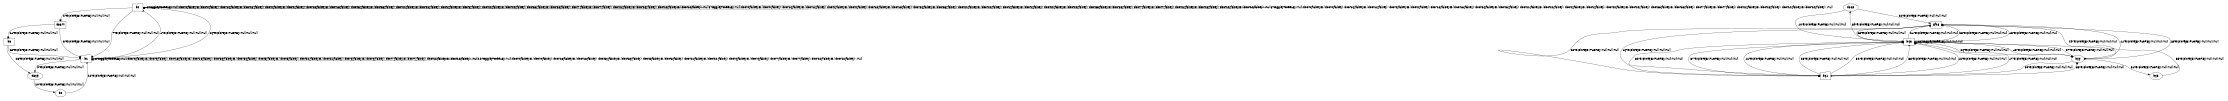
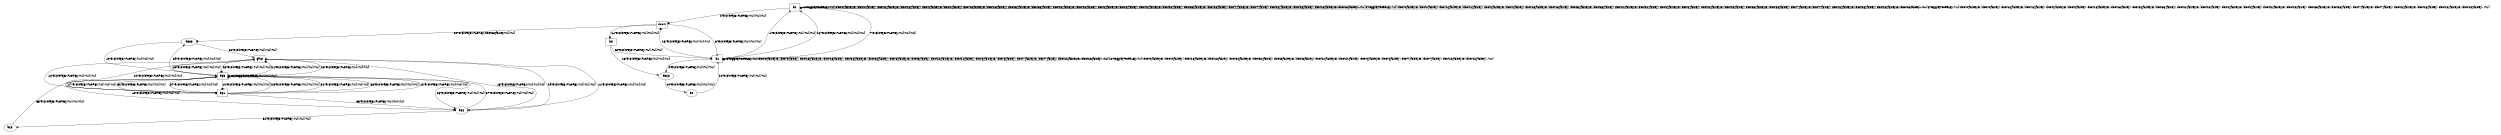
  digraph {
    fontname="DejaVu Sans"
    node [fontname="DejaVu Sans" shape=octagon]
    edge [arrowhead=normal fontname="DejaVu Sans"]
    b2 [shape=folder]
    d38m [shape=box]
    b1 [shape=folder]
    b3 [shape=box]
    d38p
    d36p
    gf18 [shape=box]
    b63 [shape=box]
    b0
    b64 [shape=folder]
    b66
    b65
    b2 -> b2 [arrowhead=box label="1-toggle[TOGGLE];/null/door0[false]:=!(door0[false]); door16[false]:=!(door16[false]); door2[false]:=!(door2[false]); door18[false]:=!(door18[false]); door36[false]:=!(door36[false]); door21[false]:=!(door21[false]); door6[false]:=!(door6[false]); door22[false]:=!(door22[false]); door38[false]:=!(door38[false]); door7[false]:=!(door7[false]); door26[false]:=!(door26[false]); door12[false]:=!(door12[false]); /null"]
    b2 -> b2 [label="5-toggle[TOGGLE];/null/door0[false]:=!(door0[false]); door16[false]:=!(door16[false]); door2[false]:=!(door2[false]); door18[false]:=!(door18[false]); door36[false]:=!(door36[false]); door21[false]:=!(door21[false]); door6[false]:=!(door6[false]); door22[false]:=!(door22[false]); door38[false]:=!(door38[false]); door7[false]:=!(door7[false]); door26[false]:=!(door26[false]); door12[false]:=!(door12[false]); /null"]
    b2 -> b2 [label="6-toggle[TOGGLE];/null/door0[false]:=!(door0[false]); door16[false]:=!(door16[false]); door2[false]:=!(door2[false]); door18[false]:=!(door18[false]); door36[false]:=!(door36[false]); door21[false]:=!(door21[false]); door6[false]:=!(door6[false]); door22[false]:=!(door22[false]); door38[false]:=!(door38[false]); door7[false]:=!(door7[false]); door26[false]:=!(door26[false]); door12[false]:=!(door12[false]); /null"]
    b2 -> d38m [arrowhead=box label="2-explore[EXPLORE];/null/null/null"]
    b2 -> b1 [arrowhead=box label="7-explore[EXPLORE];/null/null/null"]
-   d38m -> b1 [arrowhead=box label="3-explore[EXPLORE];/null/null/null"]
+   d38m -> b1 [arrowhead=tee label="3-explore[EXPLORE];/null/null/null"]
    d38m -> b3 [arrowhead=box label="14-explore[EXPLORE];/null/null/null"]
+   d38m -> d38p [arrowhead=box label="20-explore[EXPLORE];/door38[false]/null/null"]
    b1 -> b2 [arrowhead=tee label="4-explore[EXPLORE];/null/null/null"]
    b1 -> b2 [label="16-explore[EXPLORE];/null/null/null"]
+   b1 -> d38m [arrowhead=box label="13-explore[EXPLORE];/null/null/null"]
    b1 -> b1 [label="8-toggle[TOGGLE];/null/door0[false]:=!(door0[false]); door18[false]:=!(door18[false]); door36[false]:=!(door36[false]); door5[false]:=!(door5[false]); door21[false]:=!(door21[false]); door6[false]:=!(door6[false]); door7[false]:=!(door7[false]); door12[false]:=!(door12[false]); /null"]
    b1 -> b1 [arrowhead=box label="12-toggle[TOGGLE];/null/door0[false]:=!(door0[false]); door18[false]:=!(door18[false]); door36[false]:=!(door36[false]); door5[false]:=!(door5[false]); door21[false]:=!(door21[false]); door6[false]:=!(door6[false]); door7[false]:=!(door7[false]); door12[false]:=!(door12[false]); /null"]
    b1 -> d36p [label="9-explore[EXPLORE];/null/null/null"]
    b3 -> b1 [arrowhead=box label="15-explore[EXPLORE];/null/null/null"]
    b3 -> d36p [label="18-explore[EXPLORE];/null/null/null"]
    d38p -> gf18 [label="21-explore[EXPLORE];/null/null/null"]
    d38p -> b63 [label="40-explore[EXPLORE];/null/null/null"]
    d36p -> b0 [label="10-explore[EXPLORE];/null/null/null"]
    gf18 -> b63 [arrowhead=box label="25-explore[EXPLORE];/null/null/null"]
    gf18 -> b64 [label="22-explore[EXPLORE];/null/null/null"]
    gf18 -> b64 [arrowhead=tee label="46-explore[EXPLORE];/null/null/null"]
    gf18 -> b66 [arrowhead=tee label="29-explore[EXPLORE];/null/null/null"]
    gf18 -> b66 [label="44-explore[EXPLORE];/null/null/null"]
    b63 -> d38p [label="39-explore[EXPLORE];/null/null/null"]
    b63 -> gf18 [arrowhead=box label="24-explore[EXPLORE];/null/null/null"]
    b63 -> gf18 [label="28-explore[EXPLORE];/null/null/null"]
    b63 -> gf18 [arrowhead=box label="43-explore[EXPLORE];/null/null/null"]
    b63 -> b63 [arrowhead=tee label="36-toggle[TOGGLE];/null/null/null"]
    b63 -> b64 [arrowhead=tee label="32-explore[EXPLORE];/null/null/null"]
    b63 -> b64 [label="37-explore[EXPLORE];/null/null/null"]
    b63 -> b64 [arrowhead=box label="41-explore[EXPLORE];/null/null/null"]
    b63 -> b66 [label="26-explore[EXPLORE];/null/null/null"]
    b63 -> b66 [arrowhead=box label="48-explore[EXPLORE];/null/null/null"]
    b0 -> b1 [arrowhead=tee label="11-explore[EXPLORE];/null/null/null"]
    b64 -> b63 [arrowhead=tee label="23-explore[EXPLORE];/null/null/null"]
    b64 -> b63 [label="31-explore[EXPLORE];/null/null/null"]
    b64 -> b63 [arrowhead=tee label="38-explore[EXPLORE];/null/null/null"]
    b64 -> b63 [arrowhead=box label="42-explore[EXPLORE];/null/null/null"]
    b64 -> b63 [label="47-explore[EXPLORE];/null/null/null"]
    b64 -> b66 [arrowhead=box label="33-explore[EXPLORE];/null/null/null"]
    b66 -> gf18 [arrowhead=tee label="45-explore[EXPLORE];/null/null/null"]
    b66 -> b63 [arrowhead=tee label="27-explore[EXPLORE];/null/null/null"]
-   b66 -> b64 [arrowhead=tee label="30-explore[EXPLORE];/null/null/null"]
    b66 -> b65 [label="34-explore[EXPLORE];/null/null/null"]
    b65 -> b63 [label="35-explore[EXPLORE];/null/null/null"]
  }
